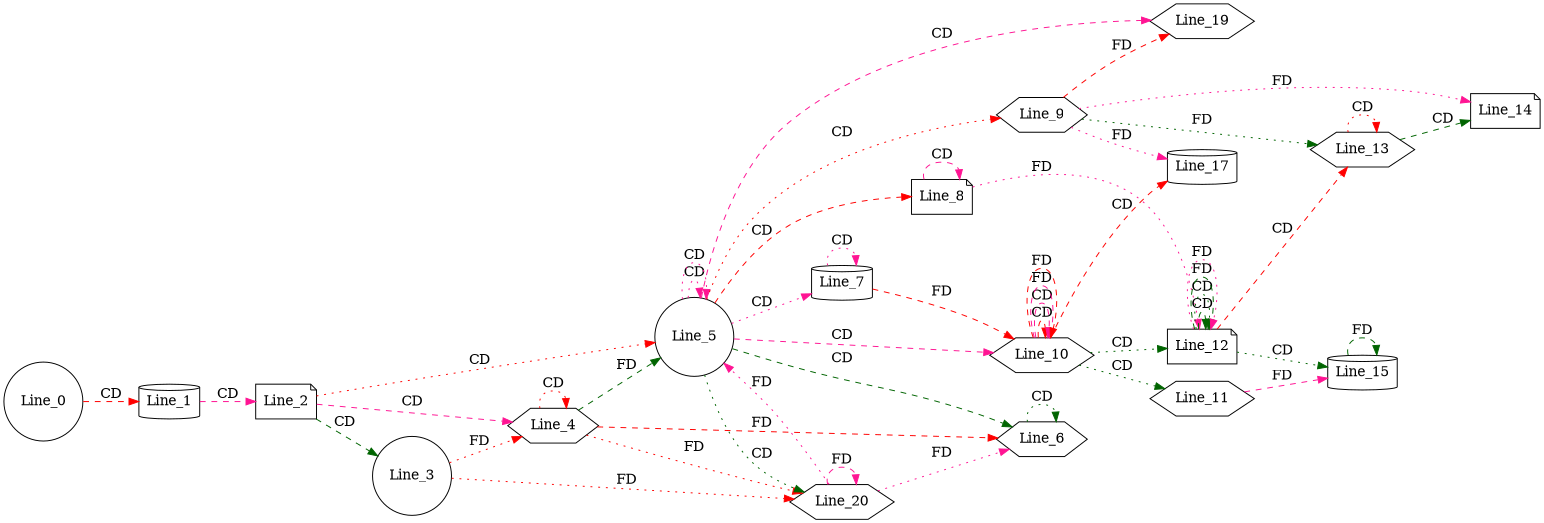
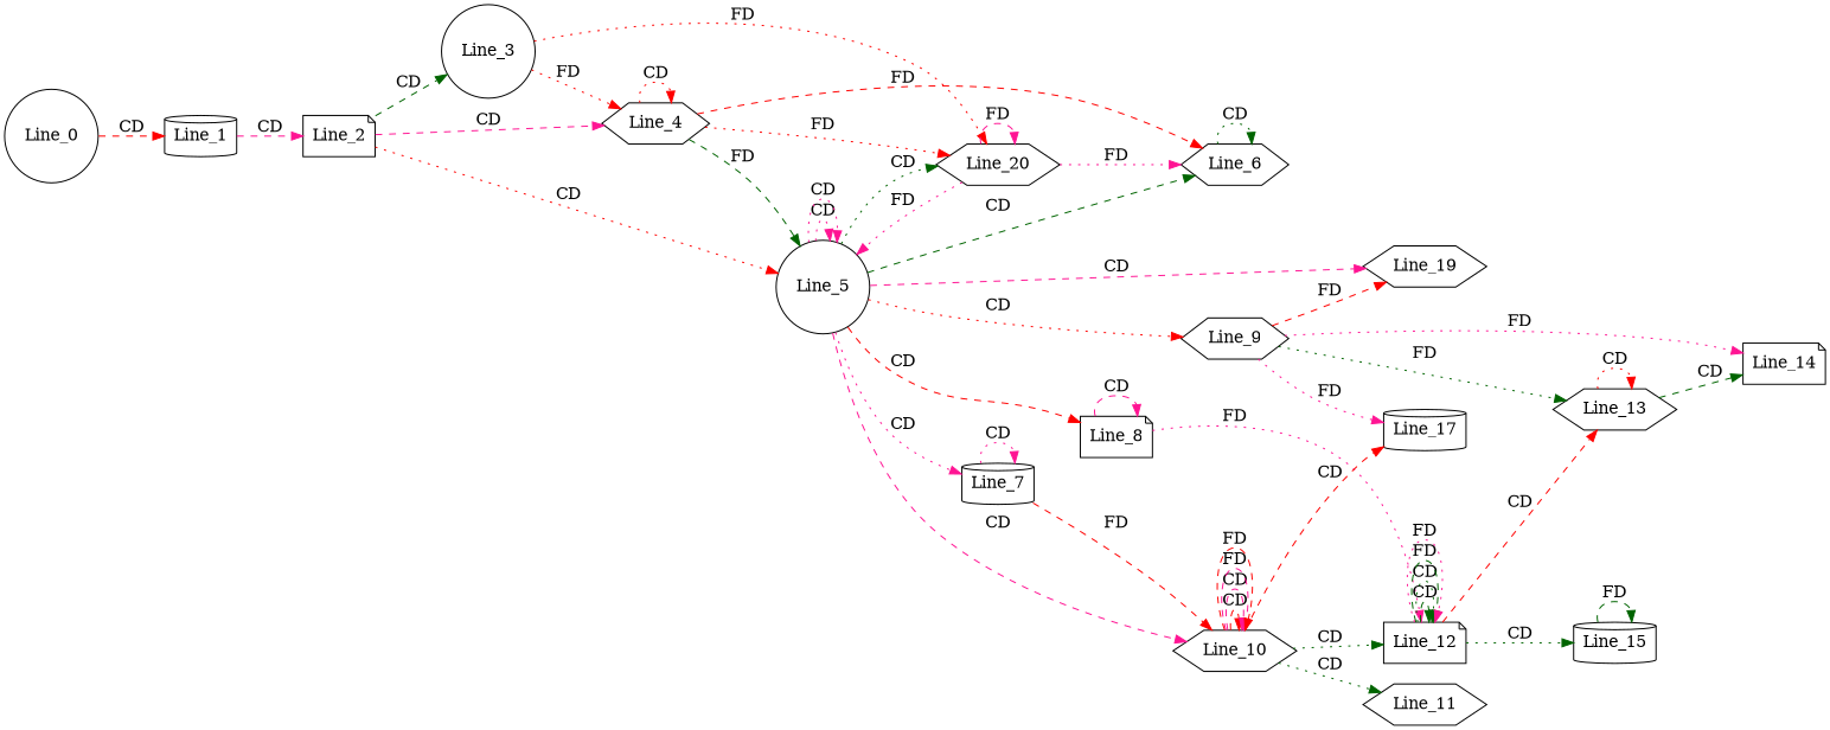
  digraph {
    rankdir=LR
    node [shape=hexagon]
    edge [color=deeppink style=dashed]
    Line_0 [shape=circle]
    Line_1 [shape=cylinder]
    Line_2 [shape=note]
    Line_3 [shape=circle]
    Line_4
    Line_5 [shape=circle]
    Line_20
    Line_6
    Line_7 [shape=cylinder]
    Line_8 [shape=note]
    Line_9
    Line_10
    Line_19
    Line_12 [shape=note]
    Line_13
    Line_14 [shape=note]
    Line_17 [shape=cylinder]
    Line_11
    Line_15 [shape=cylinder]
    Line_0 -> Line_1 [color=red label=CD]
    Line_1 -> Line_2 [label=CD]
    Line_2 -> Line_3 [color=darkgreen label=CD]
    Line_2 -> Line_4 [label=CD]
    Line_2 -> Line_5 [color=red label=CD style=dotted]
    Line_3 -> Line_4 [color=red label=FD style=dotted]
    Line_3 -> Line_20 [color=red label=FD style=dotted]
    Line_4 -> Line_4 [color=red label=CD style=dotted]
    Line_4 -> Line_5 [color=darkgreen label=FD]
    Line_4 -> Line_20 [color=red label=FD style=dotted]
    Line_4 -> Line_6 [color=red label=FD]
    Line_5 -> Line_5 [label=CD style=dotted]
    Line_5 -> Line_5 [label=CD style=dotted]
    Line_5 -> Line_20 [color=darkgreen label=CD style=dotted]
    Line_5 -> Line_6 [color=darkgreen label=CD]
    Line_5 -> Line_7 [label=CD style=dotted]
    Line_5 -> Line_8 [color=red label=CD]
    Line_5 -> Line_9 [color=red label=CD style=dotted]
    Line_5 -> Line_10 [label=CD]
    Line_5 -> Line_19 [label=CD]
    Line_20 -> Line_5 [label=FD style=dotted]
    Line_20 -> Line_20 [label=FD]
    Line_20 -> Line_6 [label=FD style=dotted]
    Line_6 -> Line_6 [color=darkgreen label=CD style=dotted]
    Line_7 -> Line_7 [label=CD style=dotted]
    Line_7 -> Line_10 [color=red label=FD]
    Line_8 -> Line_8 [label=CD]
    Line_8 -> Line_12 [label=FD style=dotted]
    Line_9 -> Line_19 [color=red label=FD]
    Line_9 -> Line_13 [color=darkgreen label=FD style=dotted]
    Line_9 -> Line_14 [label=FD style=dotted]
    Line_9 -> Line_17 [label=FD style=dotted]
    Line_10 -> Line_10 [color=red label=CD]
    Line_10 -> Line_10 [label=CD]
    Line_10 -> Line_10 [label=FD]
    Line_10 -> Line_10 [color=red label=FD]
    Line_10 -> Line_12 [color=darkgreen label=CD style=dotted]
    Line_10 -> Line_17 [color=red label=CD]
    Line_10 -> Line_11 [color=darkgreen label=CD style=dotted]
    Line_12 -> Line_12 [color=darkgreen label=CD]
    Line_12 -> Line_12 [color=darkgreen label=CD style=dotted]
    Line_12 -> Line_12 [color=darkgreen label=FD]
    Line_12 -> Line_12 [label=FD style=dotted]
    Line_12 -> Line_13 [color=red label=CD]
    Line_12 -> Line_15 [color=darkgreen label=CD style=dotted]
    Line_13 -> Line_13 [color=red label=CD style=dotted]
    Line_13 -> Line_14 [color=darkgreen label=CD]
-   Line_11 -> Line_15 [label=FD]
    Line_15 -> Line_15 [color=darkgreen label=FD]
  }
